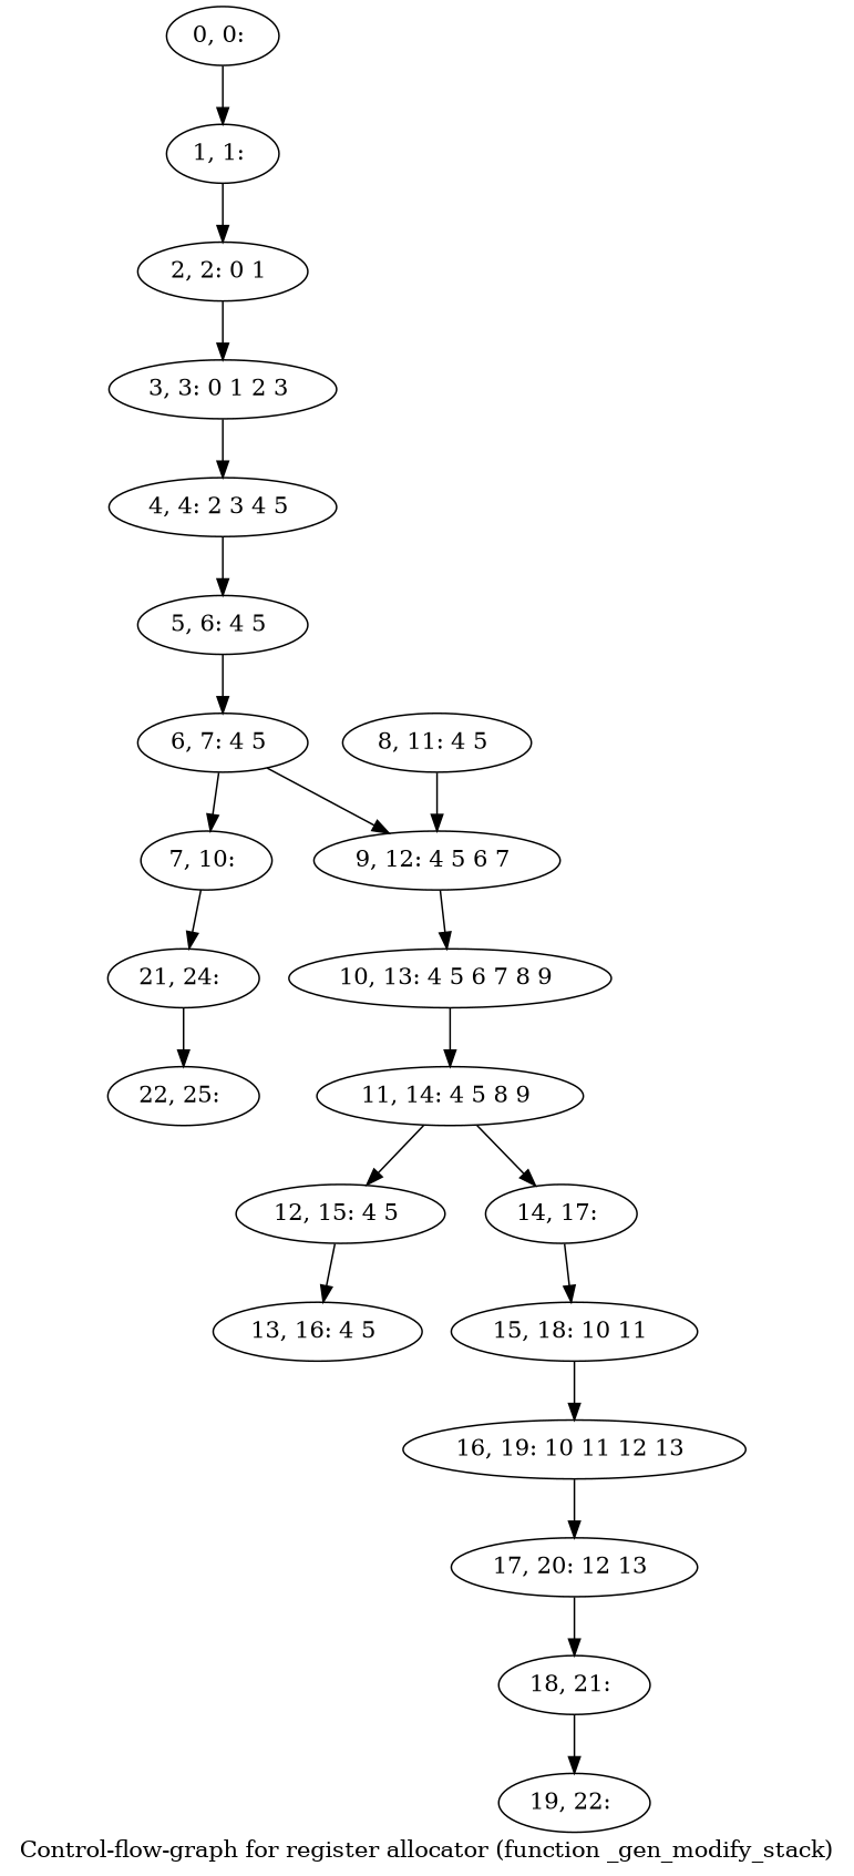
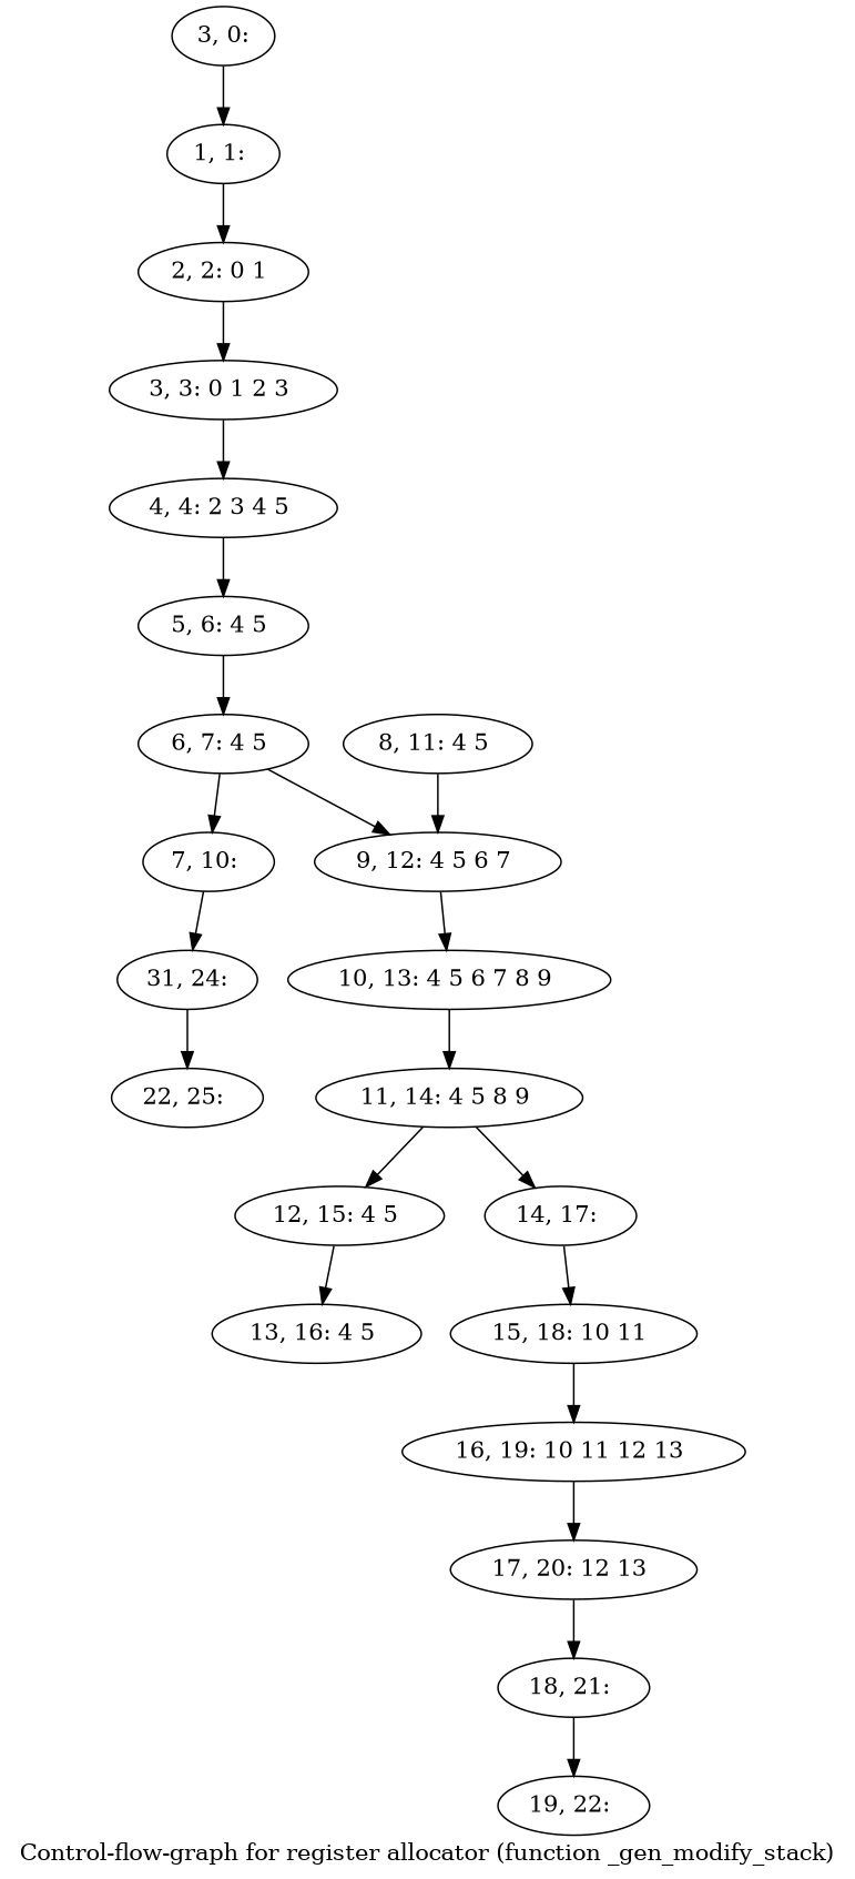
  digraph {
    label="Control-flow-graph for register allocator (function _gen_modify_stack)"
-   n1 [label="0, 0: "]
+   n1 [label="3, 0:"]
    n2 [label="1, 1: "]
    n3 [label="2, 2: 0 1 "]
    n4 [label="3, 3: 0 1 2 3 "]
    n5 [label="4, 4: 2 3 4 5 "]
    n6 [label="5, 6: 4 5 "]
    n7 [label="6, 7: 4 5 "]
    n8 [label="7, 10: "]
    n9 [label="9, 12: 4 5 6 7 "]
-   n10 [label="21, 24: "]
+   n10 [label="31, 24:"]
    n11 [label="8, 11: 4 5 "]
    n12 [label="22, 25: "]
    n13 [label="10, 13: 4 5 6 7 8 9 "]
    n14 [label="11, 14: 4 5 8 9 "]
    n15 [label="12, 15: 4 5 "]
    n16 [label="14, 17: "]
    n17 [label="13, 16: 4 5 "]
    n18 [label="15, 18: 10 11 "]
    n19 [label="16, 19: 10 11 12 13 "]
    n20 [label="17, 20: 12 13 "]
    n21 [label="18, 21: "]
    n22 [label="19, 22: "]
    n1 -> n2
    n2 -> n3
    n3 -> n4
    n4 -> n5
    n5 -> n6
    n6 -> n7
    n7 -> n8
    n7 -> n9
    n8 -> n10
    n9 -> n13
    n10 -> n12
    n11 -> n9
    n13 -> n14
    n14 -> n15
    n14 -> n16
    n15 -> n17
    n16 -> n18
    n18 -> n19
    n19 -> n20
    n20 -> n21
    n21 -> n22
  }
